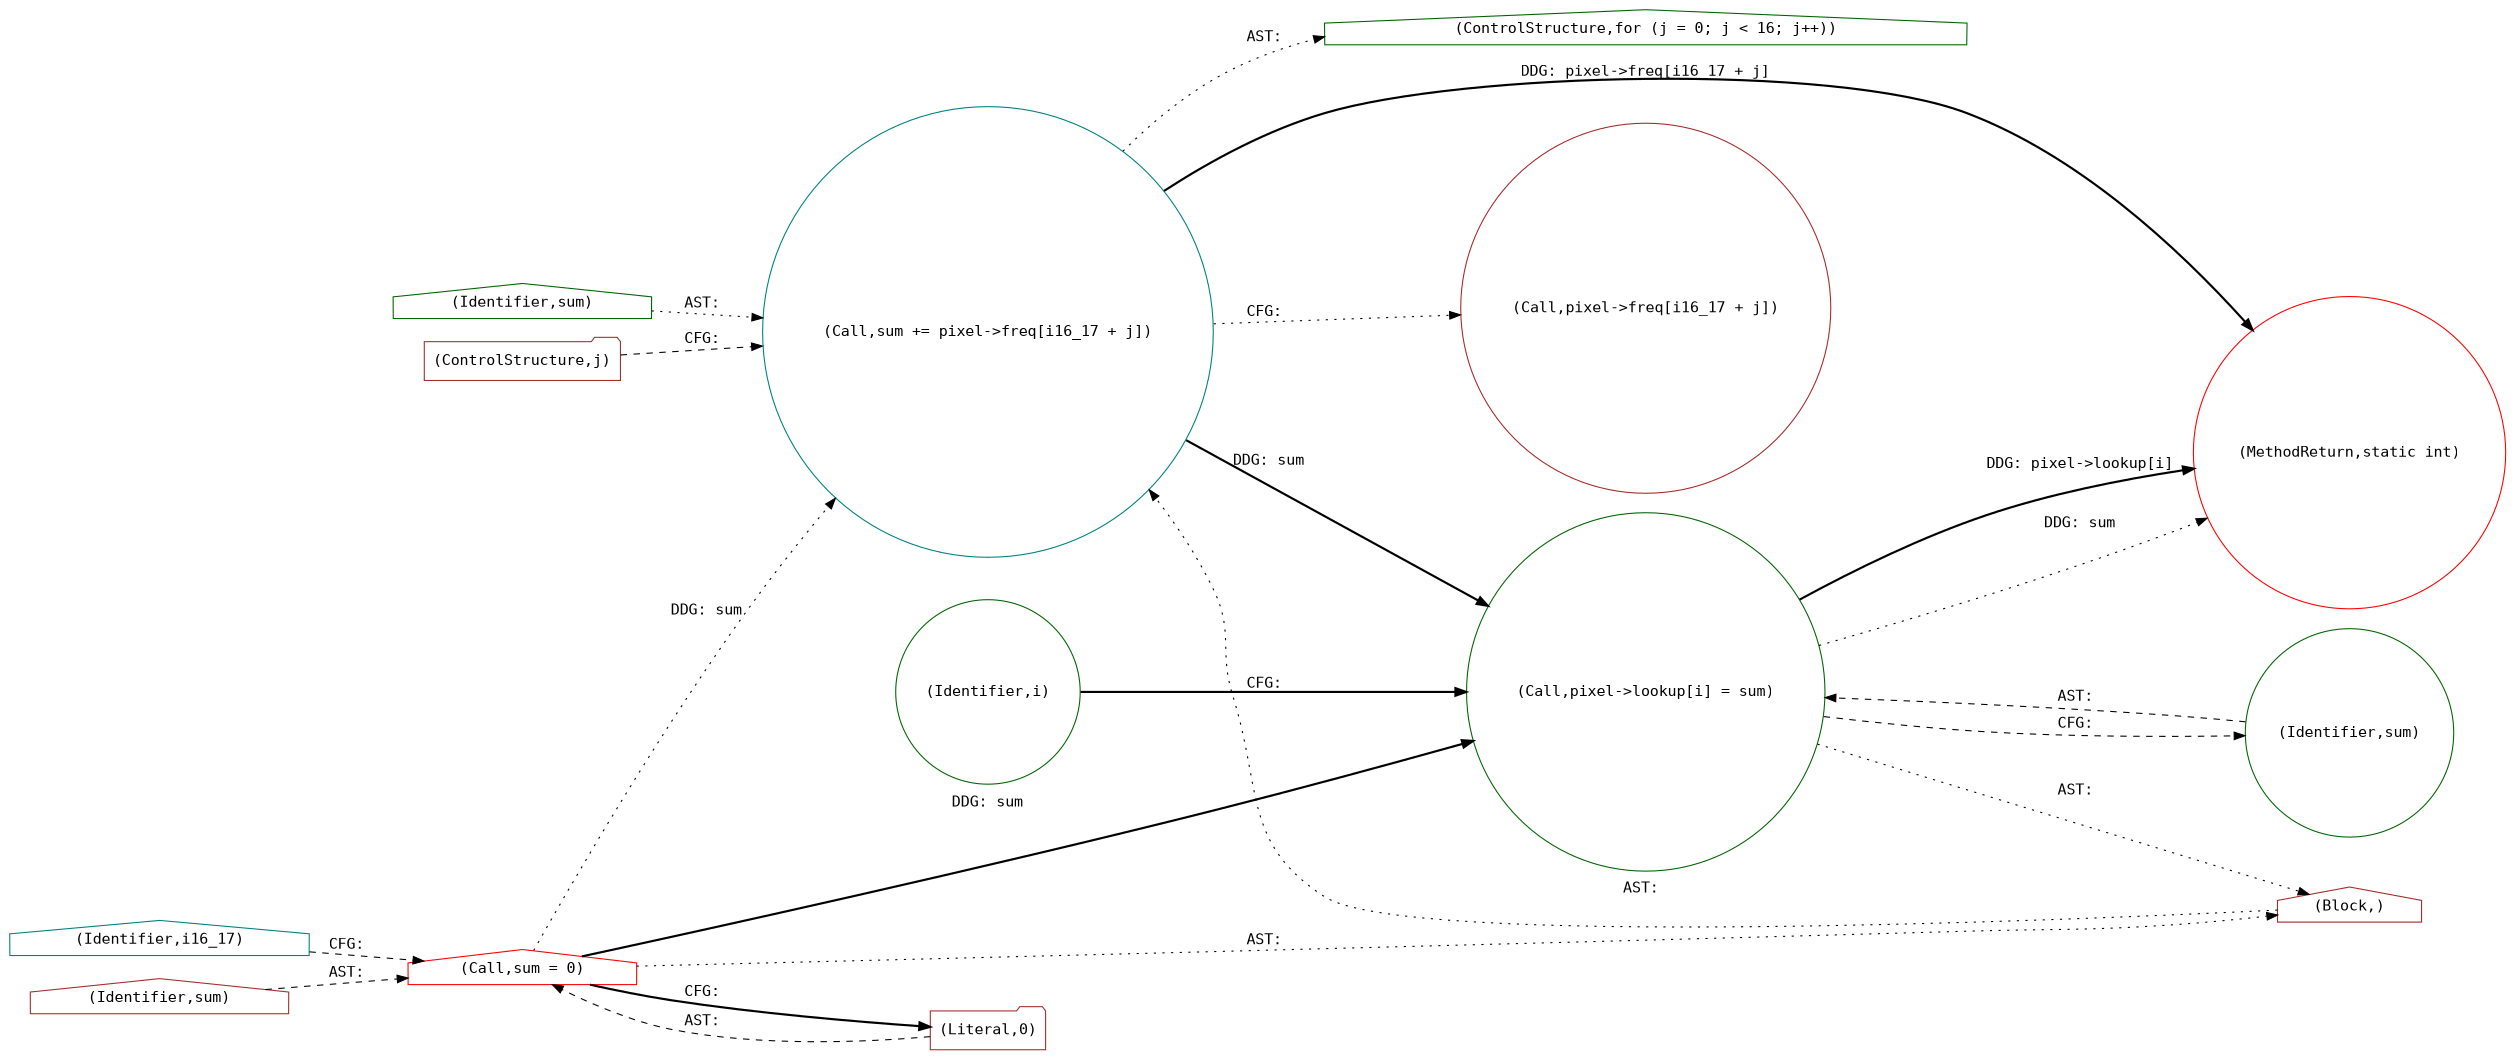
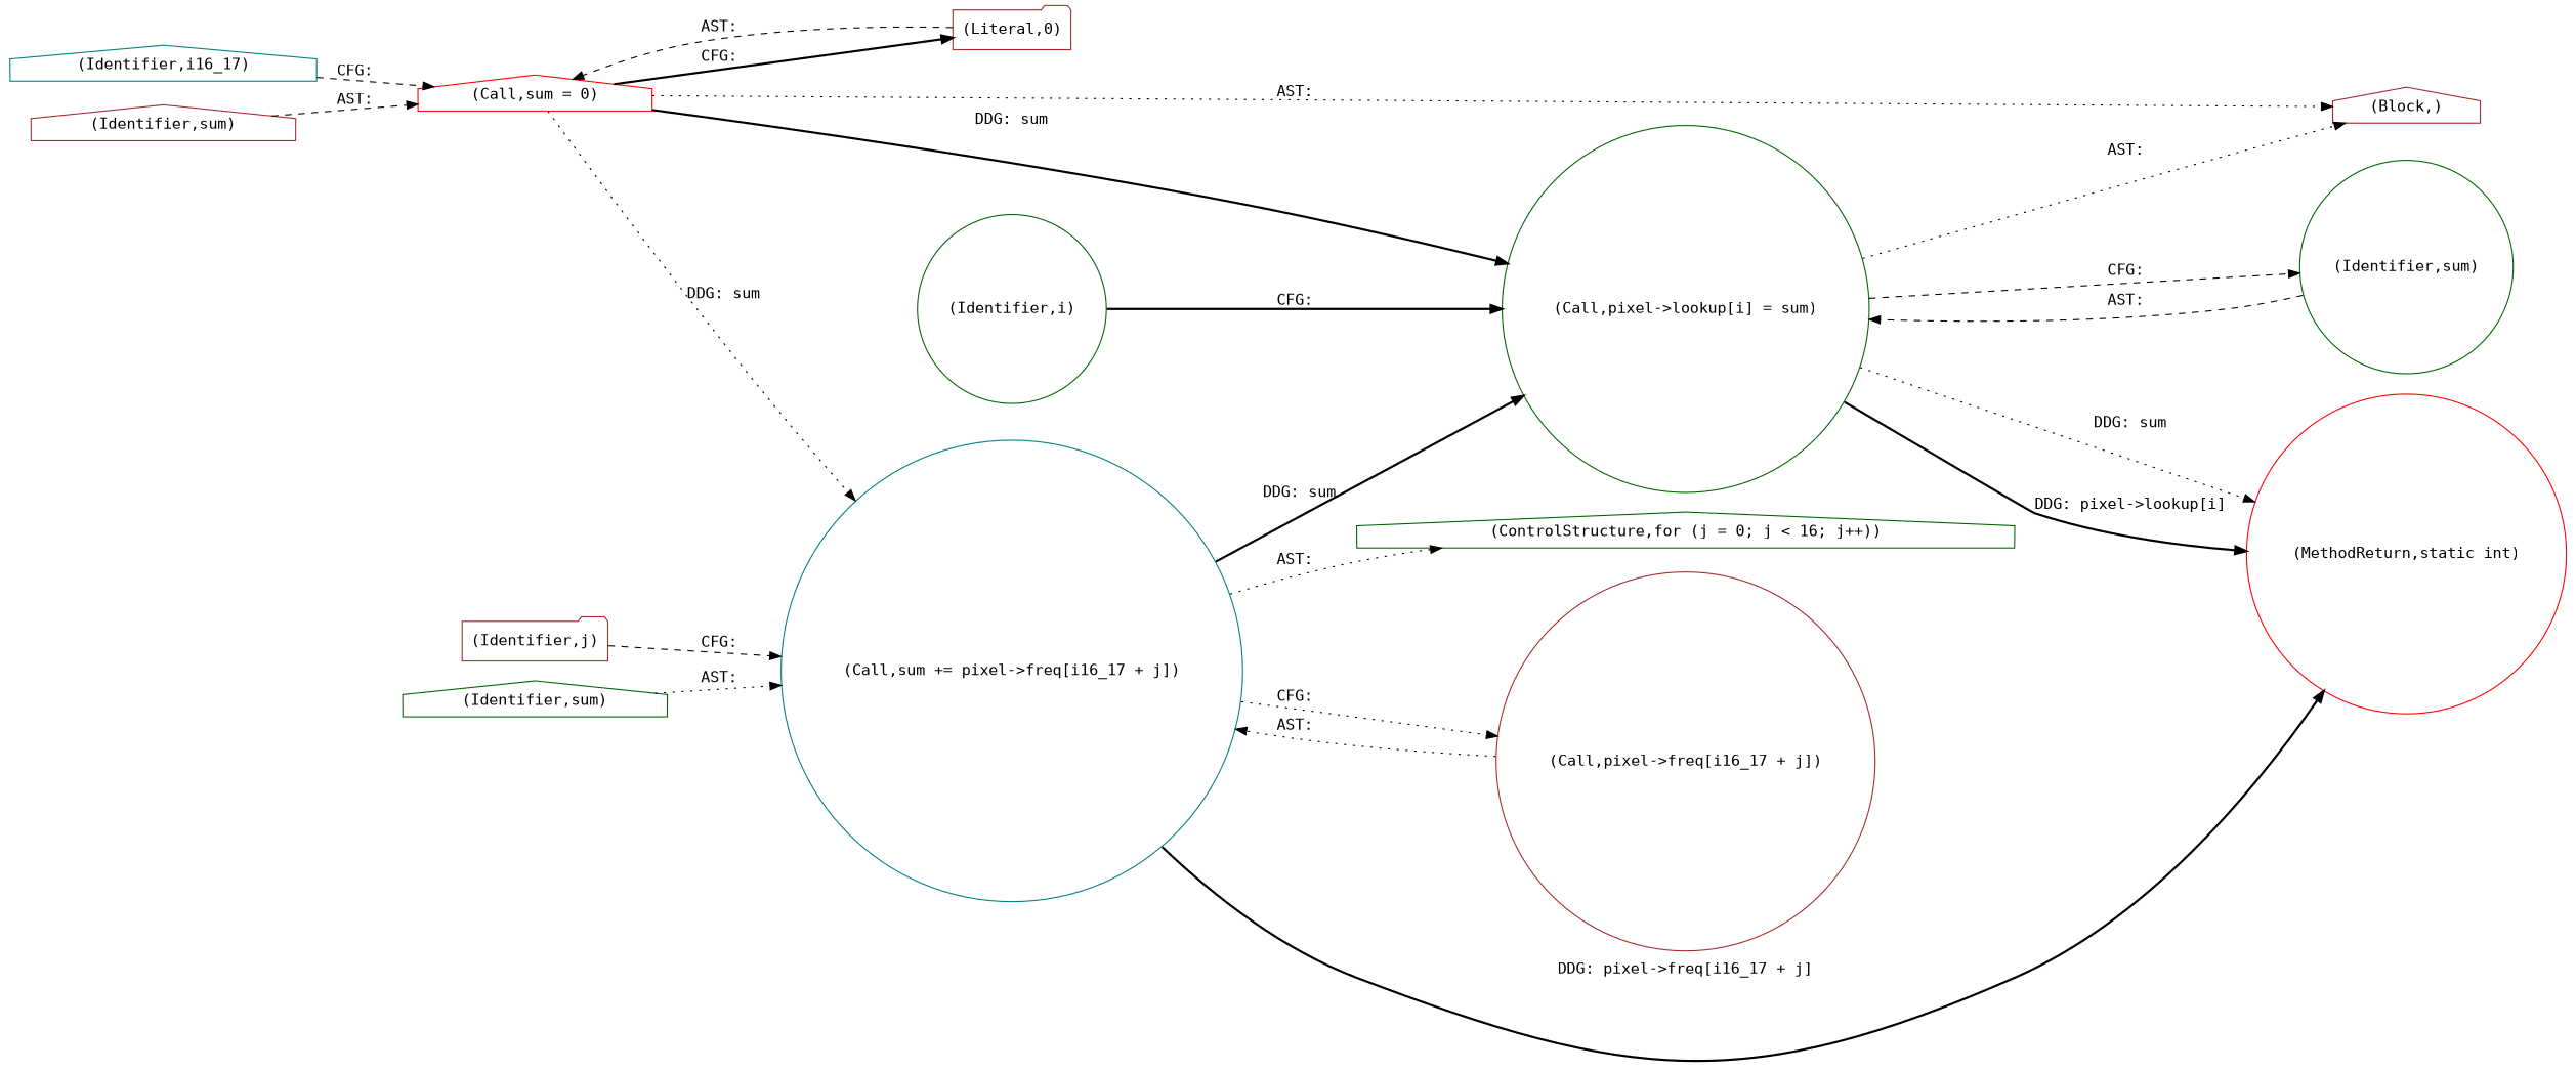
  digraph {
    fontname="DejaVu Sans Mono"
    rankdir=LR
    node [color=darkgreen fontname="DejaVu Sans Mono" shape=circle]
    edge [fontname="DejaVu Sans Mono" style=dotted]
    n1 [color=teal label="(Call,sum += pixel->freq[i16_17 + j])"]
    n2 [label="(Call,pixel->lookup[i] = sum)"]
    n3 [color=brown label="(Call,pixel->freq[i16_17 + j])"]
    n4 [color=red label="(MethodReturn,static int)"]
    n5 [label="(ControlStructure,for (j = 0; j < 16; j++))" shape=house]
    n6 [color=brown label="(Block,)" shape=house]
    n7 [label="(Identifier,sum)"]
    n8 [color=red label="(Call,sum = 0)" shape=house]
    n9 [color=brown label="(Literal,0)" shape=folder]
    n10 [label="(Identifier,i)"]
    n11 [label="(Identifier,sum)" shape=house]
    n12 [color=teal label="(Identifier,i16_17)" shape=house]
-   n13 [color=brown label="(ControlStructure,j)" shape=folder]
+   n13 [color=brown label="(Identifier,j)" shape=folder]
    n14 [color=brown label="(Identifier,sum)" shape=house]
    n1 -> n2 [label="DDG: sum" style=bold]
    n1 -> n3 [label="CFG: "]
    n1 -> n4 [label="DDG: pixel->freq[i16_17 + j]" style=bold]
    n1 -> n5 [label="AST: "]
    n2 -> n4 [label="DDG: sum"]
    n2 -> n4 [label="DDG: pixel->lookup[i]" style=bold]
    n2 -> n6 [label="AST: "]
    n2 -> n7 [label="CFG: " style=dashed]
-   n6 -> n1 [label="AST: "]
+   n3 -> n1 [label="AST: "]
    n7 -> n2 [label="AST: " style=dashed]
    n8 -> n1 [label="DDG: sum"]
    n8 -> n2 [label="DDG: sum" style=bold]
    n8 -> n6 [label="AST: "]
    n8 -> n9 [label="CFG: " style=bold]
    n9 -> n8 [label="AST: " style=dashed]
    n10 -> n2 [label="CFG: " style=bold]
    n11 -> n1 [label="AST: "]
    n12 -> n8 [label="CFG: " style=dashed]
    n13 -> n1 [label="CFG: " style=dashed]
    n14 -> n8 [label="AST: " style=dashed]
  }
